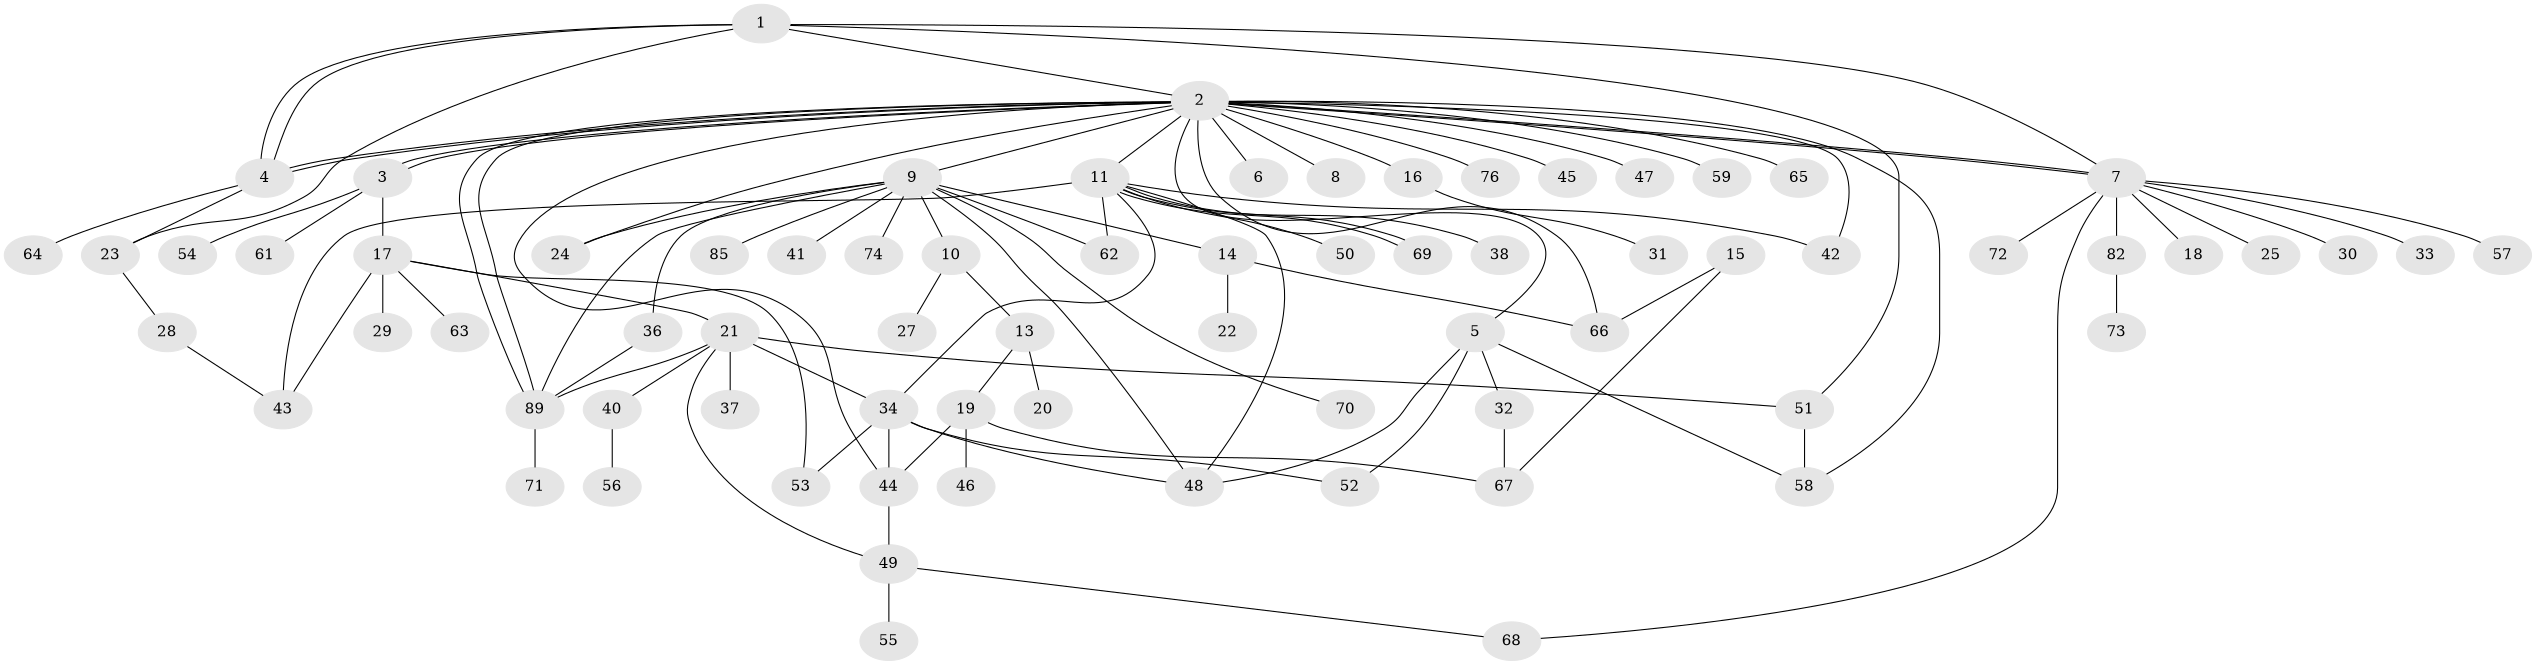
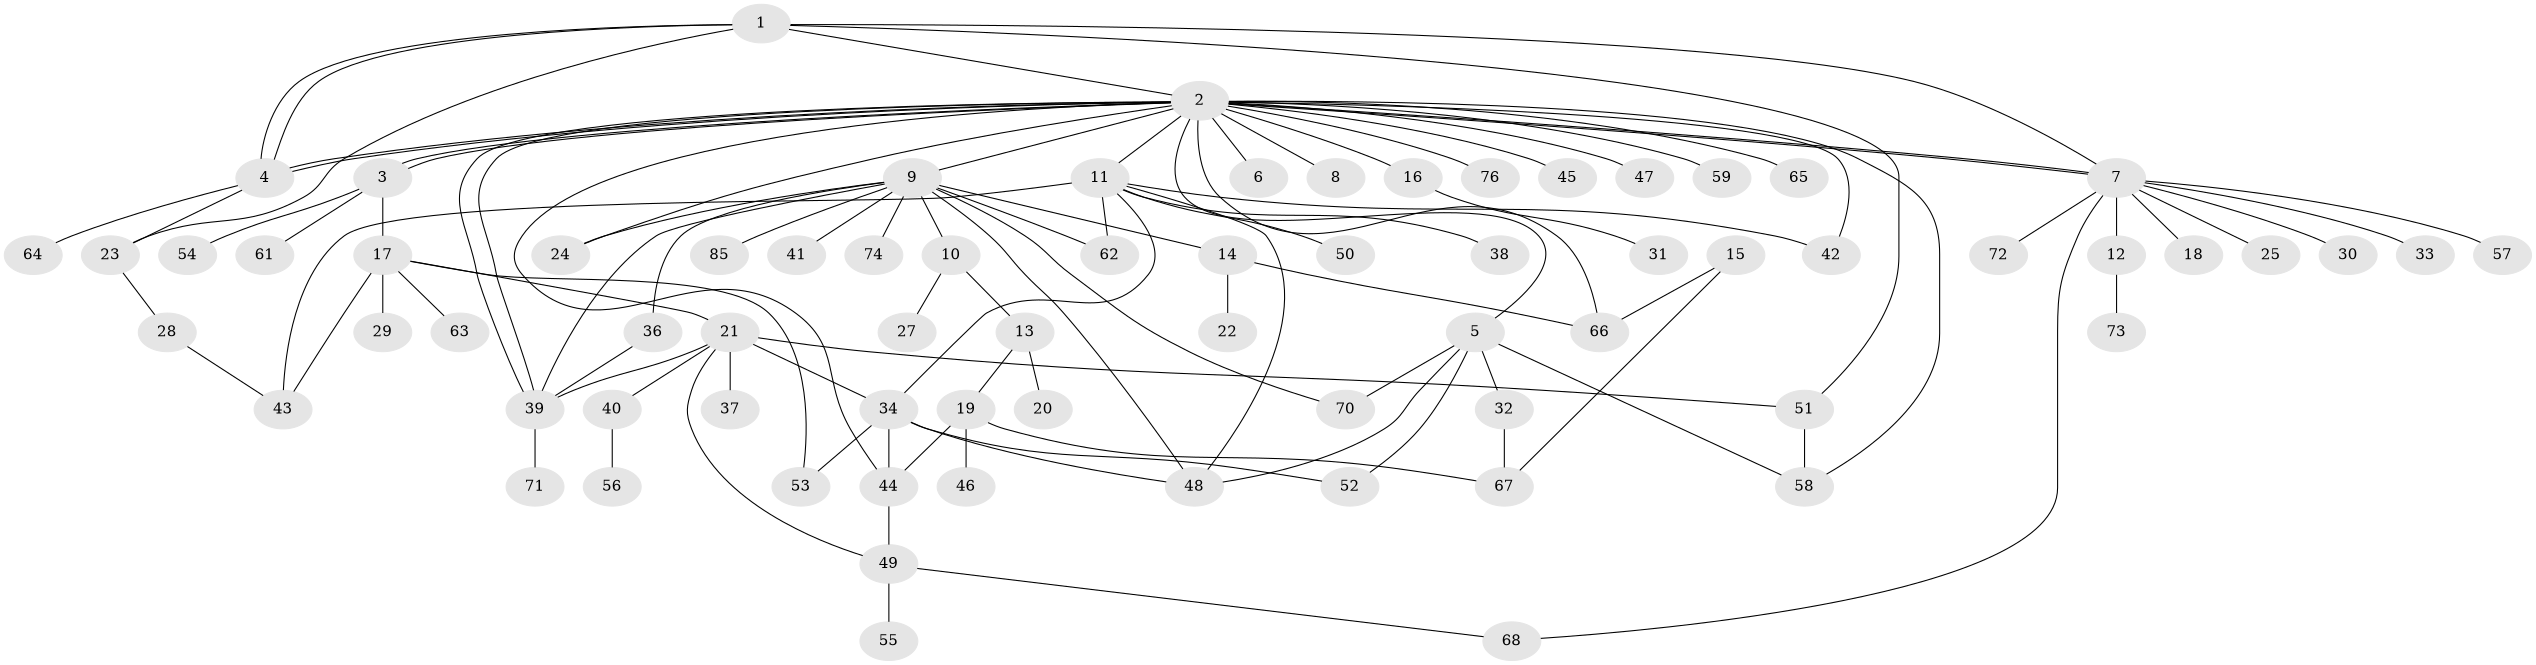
  graph {
    node [color=gray90 style=filled]
    1
    2
    4
    7
    23
    51
    3
    5
    6
    8
    9
    11
    16
    24
    n15 [label=76]
-   39 [label=89]
+   39
    42
    44
    45
    47
    58
    59
    65
    66
    64
-   12 [label=82]
+   12
    18
    25
    30
    33
    57
    68
    72
    28
    17
    54
    61
    32
    48
    52
    70
    10
    14
    n44 [label=85]
    36
    41
    62
    74
    34
    38
    43
    50
-   69
    31
    71
    49
    21
    29
    53
    63
    67
    73
    15
    13
    27
    22
    19
    20
    46
    37
    40
    56
    55
    1 -- 2
    1 -- 4
    1 -- 4
    1 -- 7
    1 -- 23
    1 -- 51
    2 -- 4
    2 -- 4
    2 -- 7
    2 -- 7
    2 -- 3
    2 -- 3
    2 -- 5
    2 -- 6
    2 -- 8
    2 -- 9
    2 -- 11
    2 -- 16
    2 -- 24
    2 -- n15
    2 -- 39
    2 -- 39
    2 -- 42
    2 -- 44
    2 -- 45
    2 -- 47
    2 -- 58
    2 -- 59
    2 -- 65
    2 -- 66
    4 -- 23
    4 -- 64
    7 -- 12
    7 -- 18
    7 -- 25
    7 -- 30
    7 -- 33
    7 -- 57
    7 -- 68
    7 -- 72
    23 -- 28
    51 -- 58
    3 -- 17
    3 -- 54
    3 -- 61
    5 -- 58
    5 -- 32
    5 -- 48
    5 -- 52
+   5 -- 70
    9 -- 24
    9 -- 39
    9 -- 48
    9 -- 70
    9 -- 10
    9 -- 14
    9 -- n44
    9 -- 36
    9 -- 41
    9 -- 62
    9 -- 74
    11 -- 42
    11 -- 48
    11 -- 62
    11 -- 34
    11 -- 38
    11 -- 43
    11 -- 50
-   11 -- 69
-   11 -- 69
    16 -- 31
    39 -- 71
    44 -- 49
    12 -- 73
    28 -- 43
    17 -- 43
    17 -- 21
    17 -- 29
    17 -- 53
    17 -- 63
    32 -- 67
    10 -- 13
    10 -- 27
    14 -- 66
    14 -- 22
    36 -- 39
    34 -- 44
    34 -- 48
    34 -- 52
    34 -- 53
    49 -- 68
    49 -- 55
    21 -- 51
    21 -- 39
    21 -- 34
    21 -- 49
    21 -- 37
    21 -- 40
    15 -- 66
    15 -- 67
    13 -- 19
    13 -- 20
    19 -- 44
    19 -- 67
    19 -- 46
    40 -- 56
  }
